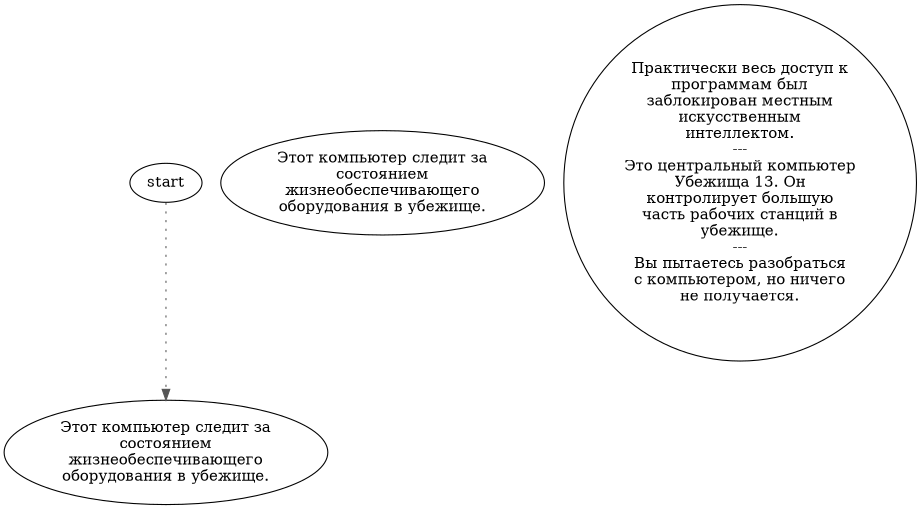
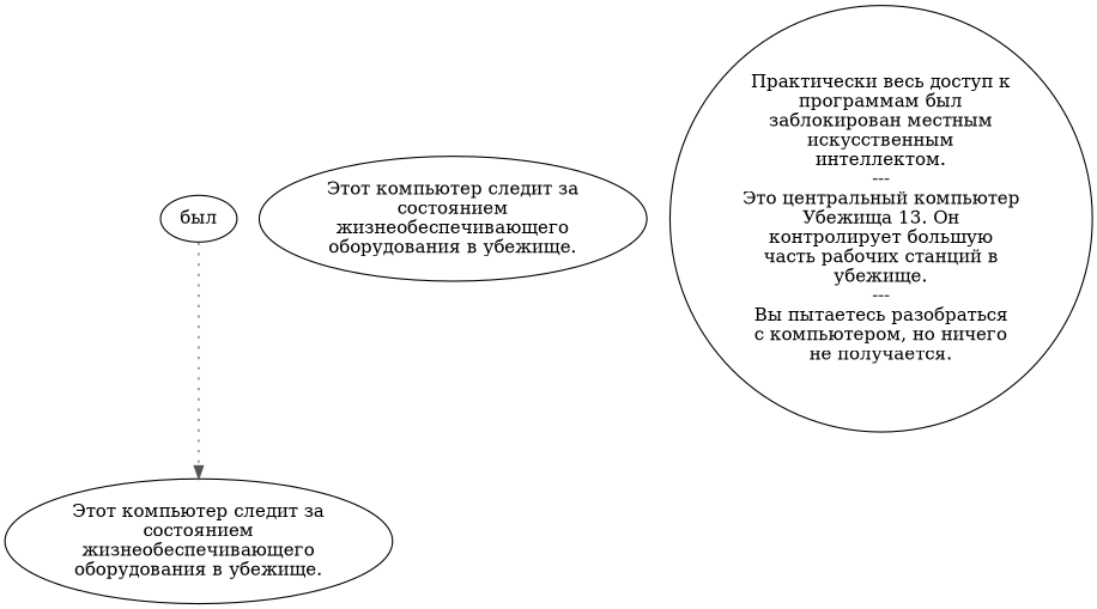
  digraph {
    node [color="#000000" fillcolor="#FFFFFF" style=filled]
-   start
+   start [label="был"]
    n2 [label="Этот компьютер следит за\nсостоянием\nжизнеобеспечивающего\nоборудования в убежище."]
    n3 [label="Этот компьютер следит за\nсостоянием\nжизнеобеспечивающего\nоборудования в убежище."]
    n4 [label="Практически весь доступ к\nпрограммам был\nзаблокирован местным\nискусственным\nинтеллектом.\n---\nЭто центральный компьютер\nУбежища 13. Он\nконтролирует большую\nчасть рабочих станций в\nубежище.\n---\nВы пытаетесь разобраться\nс компьютером, но ничего\nне получается."]
    start -> n2 [color="#555555" style=dotted]
  }
